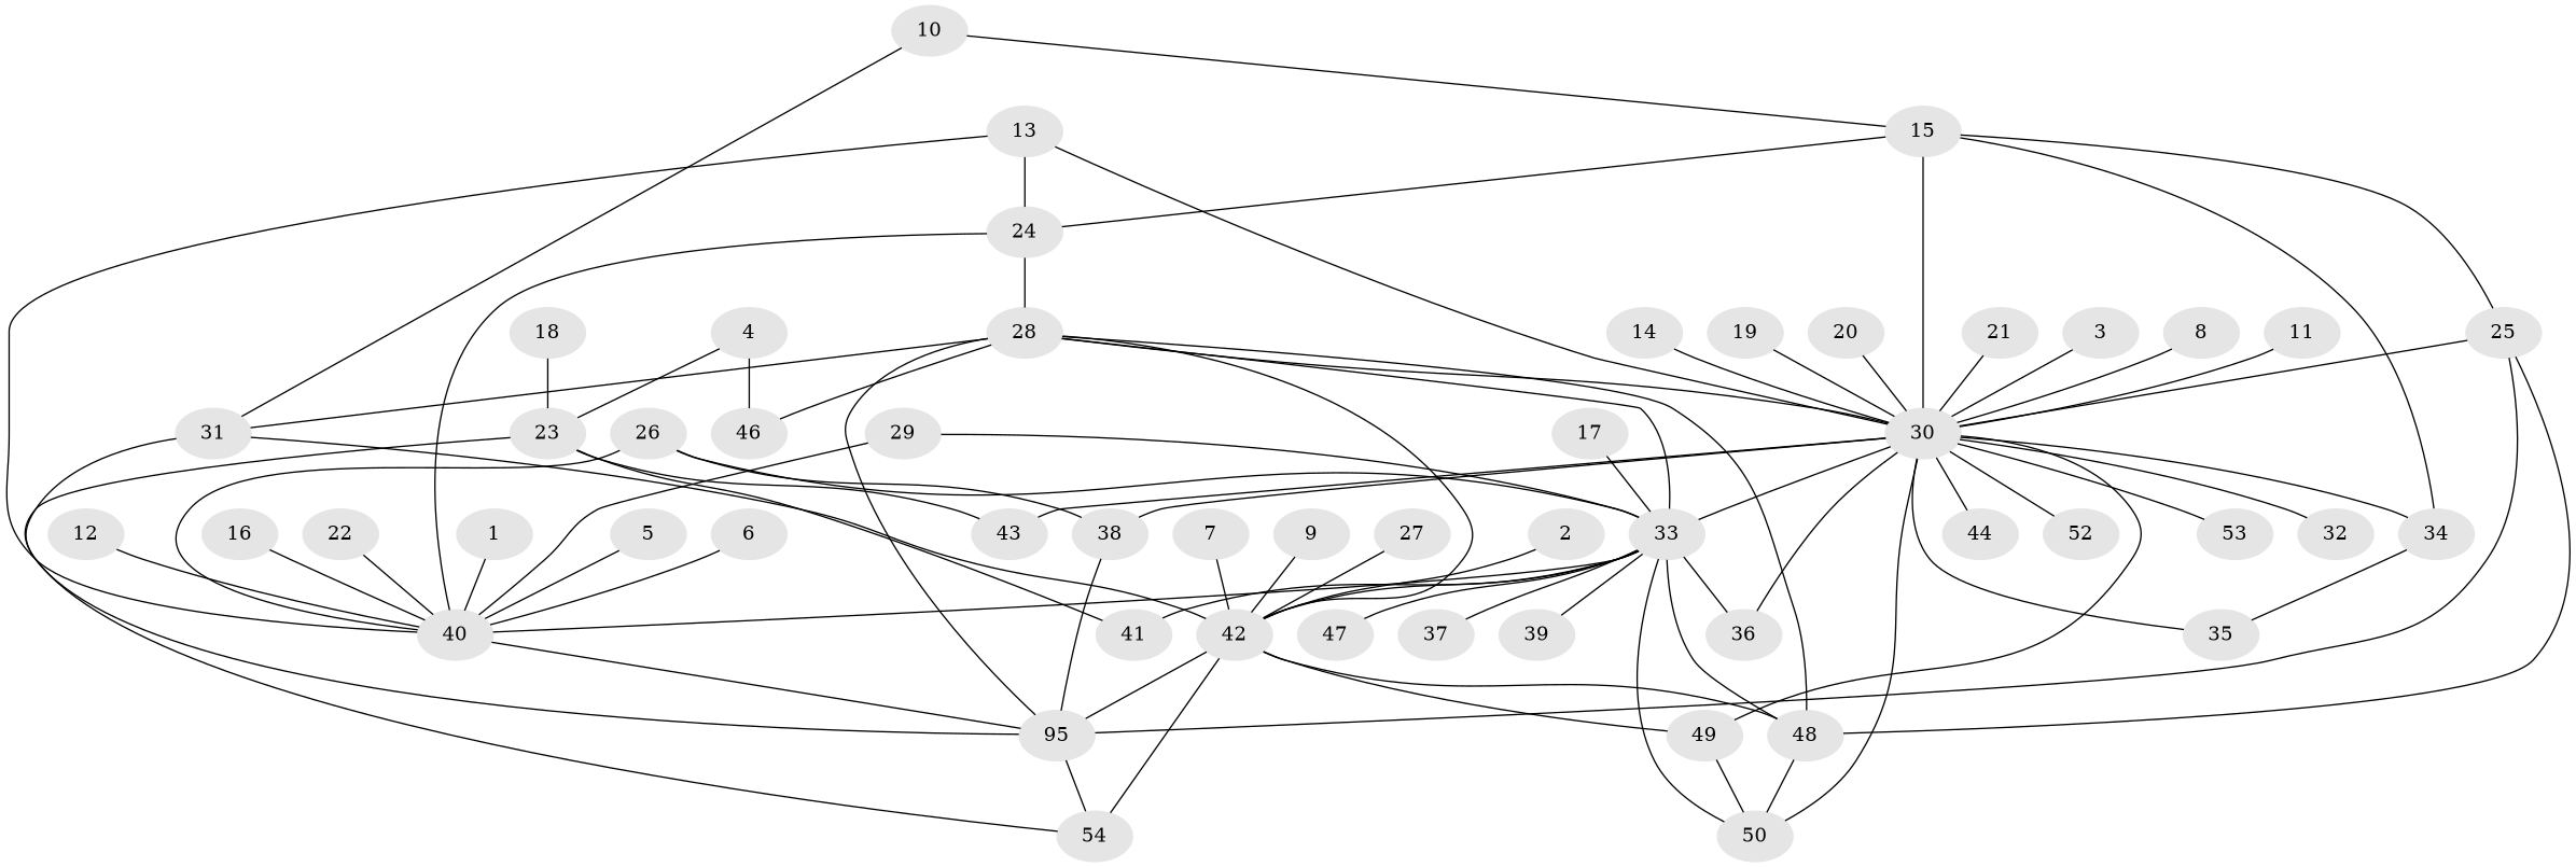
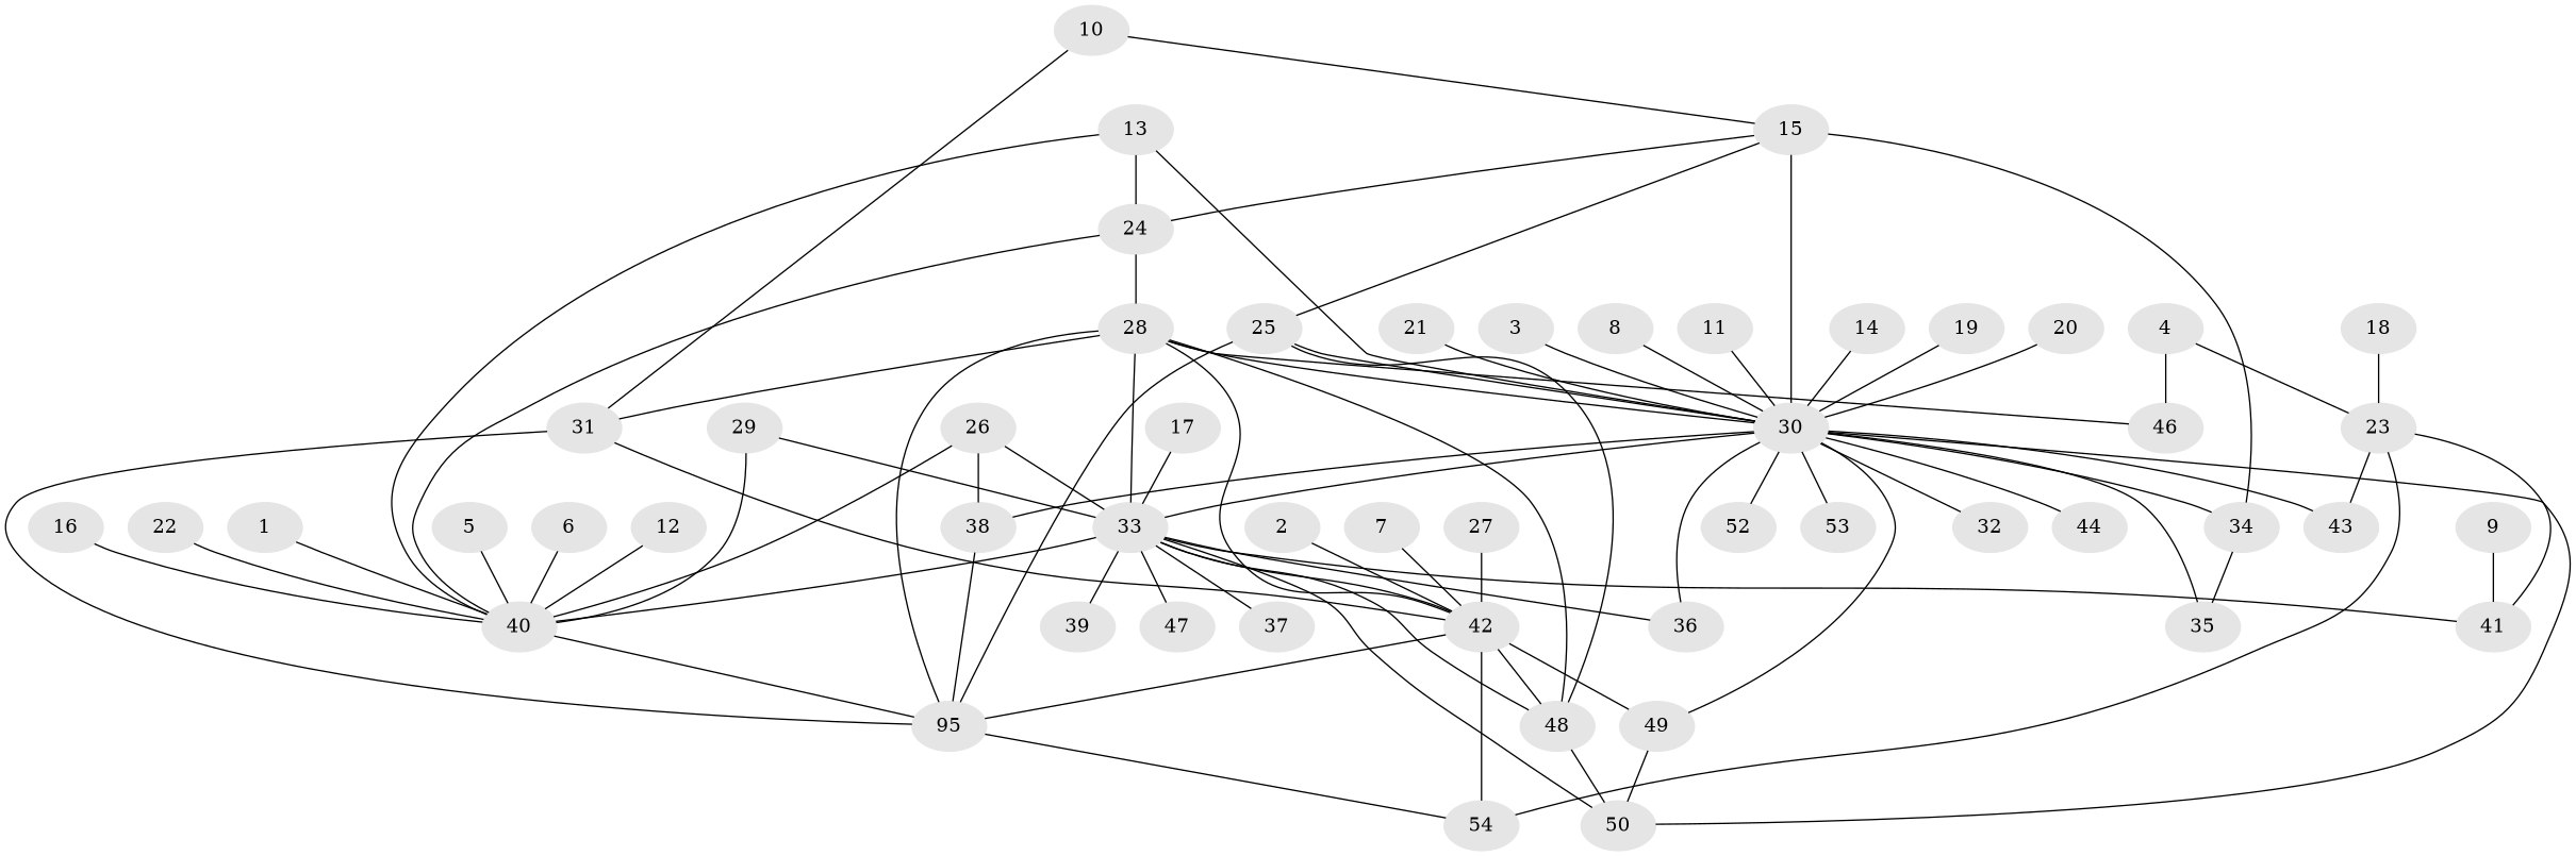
  graph {
    node [color=gray90 style=filled]
    edge [weight=1.0]
    1
    40
    n3 [label=95]
    2
    42
    54
    48
    49
    3
    30
    34
    33
    43
    38
    32
    35
    36
    44
    50
    52
    53
    4
    23
    46
    41
    5
    6
    7
    8
    9
    10
    15
    31
    24
    25
    11
    12
    13
    28
    14
    16
    17
    37
    39
    47
    18
    19
    20
    21
    22
    26
    27
    29
    1 -- 40
    40 -- n3
    n3 -- 54
    2 -- 42
    42 -- n3
    42 -- 54 [weight=2.0]
    42 -- 48
    42 -- 49
    48 -- 50
    49 -- 50
    3 -- 30
    30 -- 49
    30 -- 34
    30 -- 33
    30 -- 43
    30 -- 38
    30 -- 32
    30 -- 35
    30 -- 36
    30 -- 44
    30 -- 50
    30 -- 52
    30 -- 53
    34 -- 35
    33 -- 40
    33 -- 42
    33 -- 48
    33 -- 36
    33 -- 50
    33 -- 41
    33 -- 37
    33 -- 39
    33 -- 47
    38 -- n3
    4 -- 23
    4 -- 46 [weight=2.0]
    23 -- 54
    23 -- 43
    23 -- 41
    5 -- 40
    6 -- 40
    7 -- 42
    8 -- 30
-   9 -- 42
+   9 -- 41
    10 -- 15
    10 -- 31
    15 -- 30 [weight=2.0]
    15 -- 34 [weight=2.0]
    15 -- 24
    15 -- 25
    31 -- n3
    31 -- 42
    24 -- 40 [weight=2.0]
    24 -- 28 [weight=2.0]
    25 -- n3
    25 -- 48
    25 -- 30
    11 -- 30
    12 -- 40
    13 -- 40
    13 -- 30
    13 -- 24
    28 -- n3
    28 -- 42
    28 -- 48
    28 -- 30
    28 -- 33
    28 -- 46
    28 -- 31
    14 -- 30
    16 -- 40
    17 -- 33
    18 -- 23
    19 -- 30
    20 -- 30
    21 -- 30
    22 -- 40
    26 -- 40
    26 -- 33
    26 -- 38
    27 -- 42
    29 -- 40 [weight=2.0]
    29 -- 33
  }
